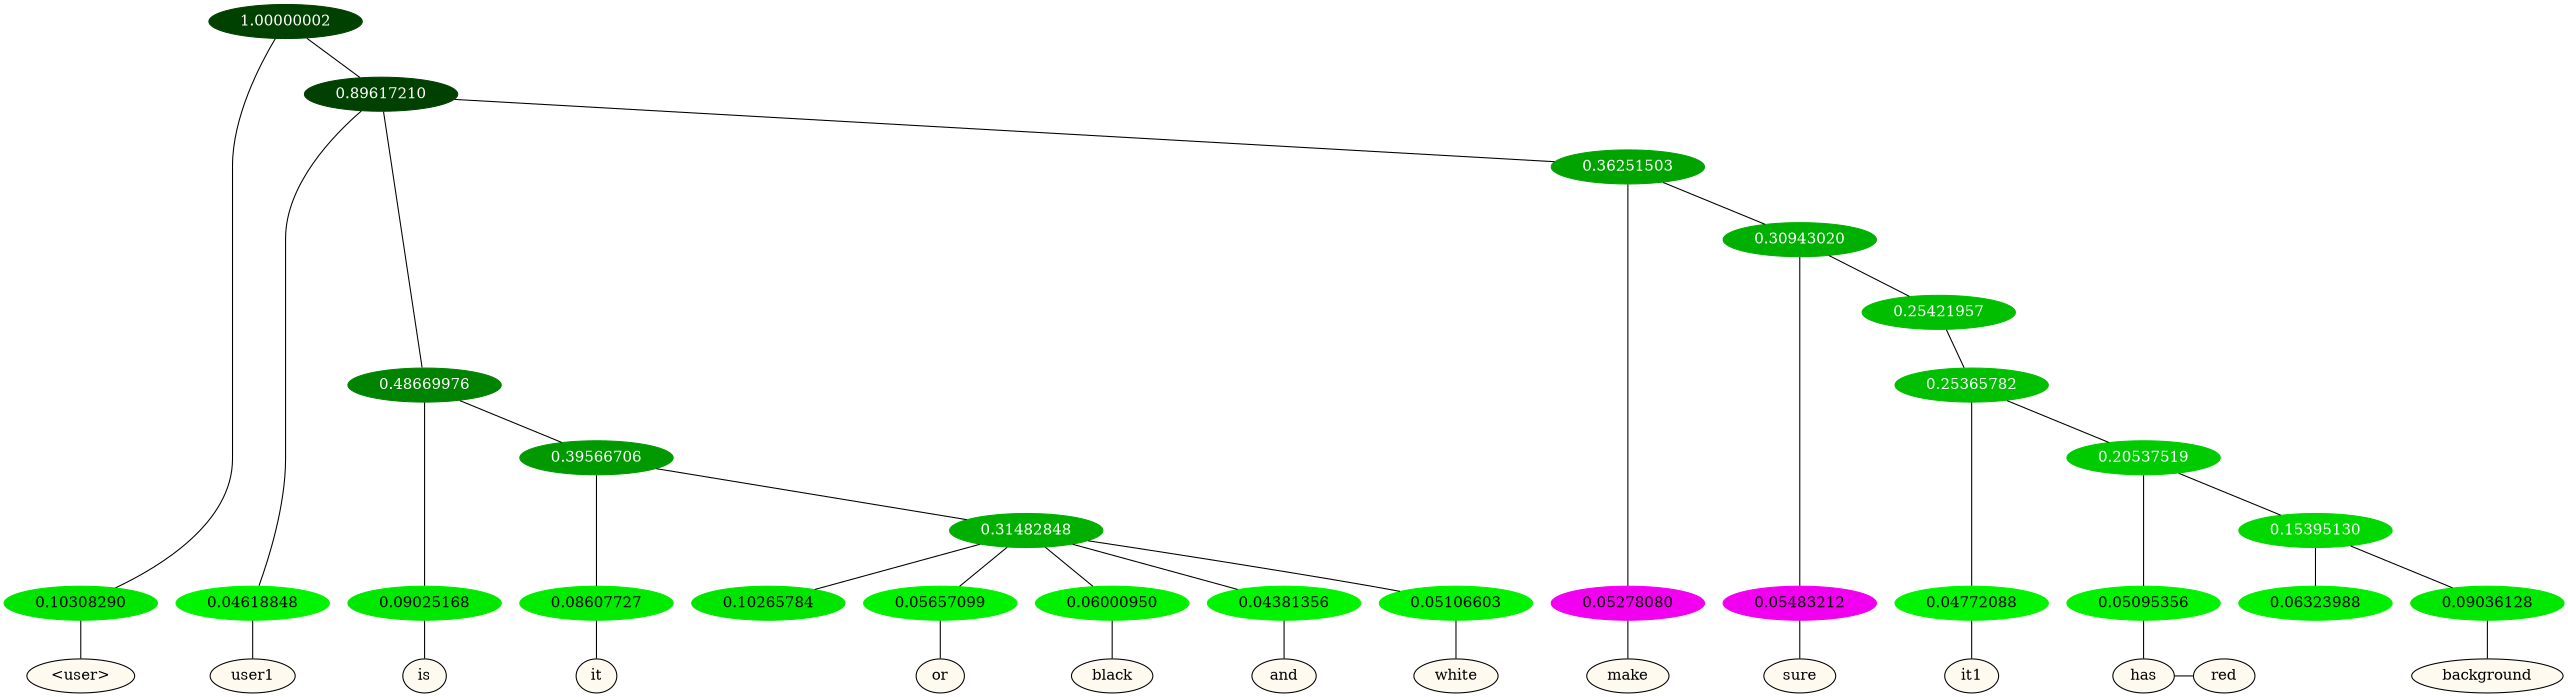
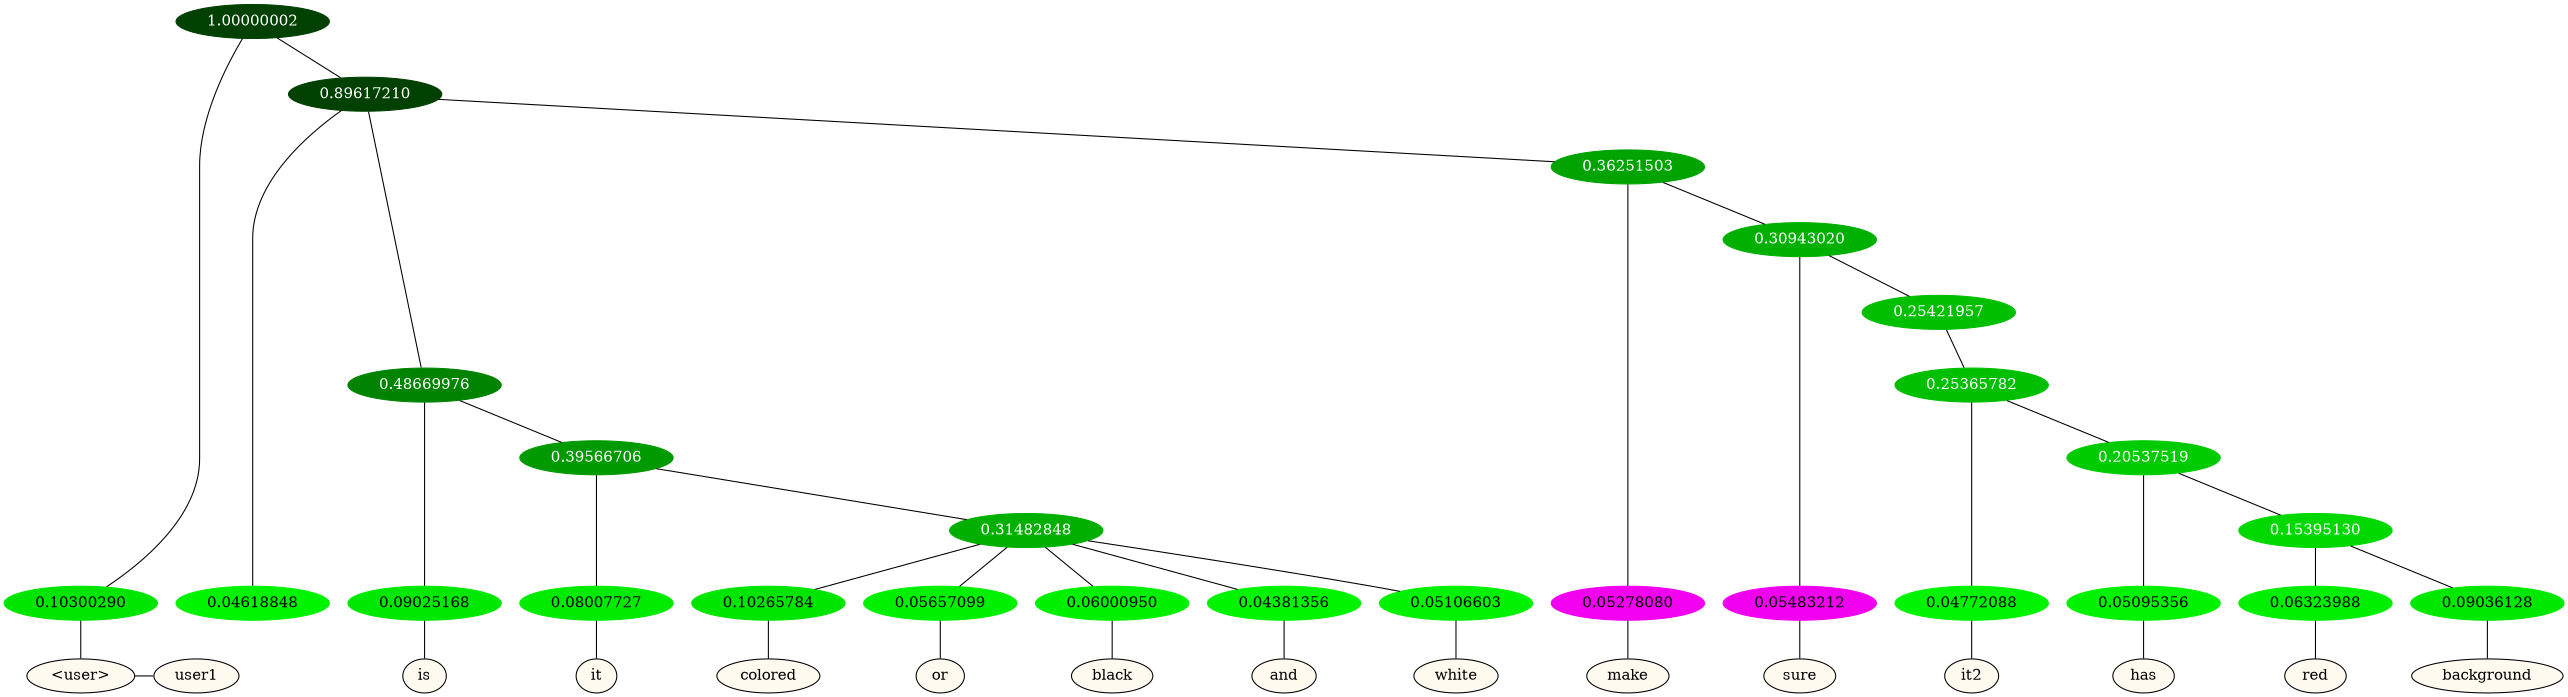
  graph {
    node [color=black format=png nodesep=0.001 ordering=out overlap_scaling=0.01 ranksep=0.001 style=filled]
    n1 [fillcolor=floralwhite height=0.15 label="\<user\>" style="filled,solid" width=0.15]
    n2 [fillcolor=floralwhite height=0.15 label=is style="filled,solid" width=0.15]
    n3 [fillcolor=floralwhite height=0.15 label=it style="filled,solid" width=0.15]
+   n4 [fillcolor=floralwhite height=0.15 label=colored style="filled,solid" width=0.15]
    n5 [fillcolor=floralwhite height=0.15 label=or style="filled,solid" width=0.15]
    n6 [fillcolor=floralwhite height=0.15 label=black style="filled,solid" width=0.15]
    n7 [fillcolor=floralwhite height=0.15 label=and style="filled,solid" width=0.15]
    n8 [fillcolor=floralwhite height=0.15 label=white style="filled,solid" width=0.15]
    n9 [fillcolor=floralwhite height=0.15 label=user1 style="filled,solid" width=0.15]
    n10 [fillcolor=floralwhite height=0.15 label=make style="filled,solid" width=0.15]
    n11 [fillcolor=floralwhite height=0.15 label=sure style="filled,solid" width=0.15]
-   n12 [fillcolor=floralwhite height=0.15 label=it1 style="filled,solid" width=0.15]
+   n12 [fillcolor=floralwhite height=0.15 label=it2 style="filled,solid" width=0.15]
    n13 [fillcolor=floralwhite height=0.15 label=has style="filled,solid" width=0.15]
    n14 [fillcolor=floralwhite height=0.15 label=red style="filled,solid" width=0.15]
    n15 [fillcolor=floralwhite height=0.15 label=background style="filled,solid" width=0.15]
-   n16 [color="0.334 1.000 0.897" fontcolor=black height=0.15 label=0.10308290 width=0.15]
+   n16 [color="0.334 1.000 0.897" fontcolor=black height=0.15 label=0.10300290 width=0.15]
    n17 [color="0.334 1.000 0.910" fontcolor=black height=0.15 label=0.09025168 width=0.15]
-   n18 [color="0.334 1.000 0.920" fontcolor=black height=0.15 label=0.08607727 width=0.15]
+   n18 [color="0.334 1.000 0.920" fontcolor=black height=0.15 label=0.08007727 width=0.15]
    n19 [color="0.334 1.000 0.897" fontcolor=black height=0.15 label=0.10265784 width=0.15]
    n20 [color="0.334 1.000 0.943" fontcolor=black height=0.15 label=0.05657099 width=0.15]
    n21 [color="0.334 1.000 0.940" fontcolor=black height=0.15 label=0.06000950 width=0.15]
    n22 [color="0.334 1.000 0.956" fontcolor=black height=0.15 label=0.04381356 width=0.15]
    n23 [color="0.334 1.000 0.949" fontcolor=black height=0.15 label=0.05106603 width=0.15]
    n24 [color="0.334 1.000 0.954" fontcolor=black height=0.15 label=0.04618848 width=0.15]
    n25 [color="0.835 1.000 0.947" fontcolor=black height=0.15 label=0.05278080 width=0.15]
    n26 [color="0.835 1.000 0.945" fontcolor=black height=0.15 label=0.05483212 width=0.15]
    n27 [color="0.334 1.000 0.952" fontcolor=black height=0.15 label=0.04772088 width=0.15]
    n28 [color="0.334 1.000 0.949" fontcolor=black height=0.15 label=0.05095356 width=0.15]
    n29 [color="0.334 1.000 0.937" fontcolor=black height=0.15 label=0.06323988 width=0.15]
    n30 [color="0.334 1.000 0.910" fontcolor=black height=0.15 label=0.09036128 width=0.15]
    n31 [color="0.334 1.000 0.250" fontcolor=grey99 height=0.15 label=1.00000002 width=0.15]
    n32 [color="0.334 1.000 0.250" fontcolor=grey99 height=0.15 label=0.89617210 width=0.15]
    n33 [color="0.334 1.000 0.513" fontcolor=grey99 height=0.15 label=0.48669976 width=0.15]
    n34 [color="0.334 1.000 0.637" fontcolor=grey99 height=0.15 label=0.36251503 width=0.15]
    n35 [color="0.334 1.000 0.604" fontcolor=grey99 height=0.15 label=0.39566706 width=0.15]
    n36 [color="0.334 1.000 0.691" fontcolor=grey99 height=0.15 label=0.30943020 width=0.15]
    n37 [color="0.334 1.000 0.685" fontcolor=grey99 height=0.15 label=0.31482848 width=0.15]
    n38 [color="0.334 1.000 0.746" fontcolor=grey99 height=0.15 label=0.25421957 width=0.15]
    n39 [color="0.334 1.000 0.746" fontcolor=grey99 height=0.15 label=0.25365782 width=0.15]
    n40 [color="0.334 1.000 0.795" fontcolor=grey99 height=0.15 label=0.20537519 width=0.15]
    n41 [color="0.334 1.000 0.846" fontcolor=grey99 height=0.15 label=0.15395130 width=0.15]
    subgraph sub_1 {
      rank=same
      n1
      n2
      n3
+     n4
      n5
      n6
      n7
      n8
      n9
      n10
      n11
      n12
      n13
      n14
      n15
    }
    subgraph sub_2 {
      rank=same
      n16
      n17
      n18
      n19
      n20
      n21
      n22
      n23
      n24
      n25
      n26
      n27
      n28
      n29
      n30
    }
    n16 -- n1
    n17 -- n2
    n18 -- n3
+   n19 -- n4
    n20 -- n5
    n21 -- n6
    n22 -- n7
    n23 -- n8
-   n24 -- n9
+   n1 -- n9
    n25 -- n10
    n26 -- n11
    n27 -- n12
    n28 -- n13
-   n13 -- n14
+   n29 -- n14
    n30 -- n15
    n31 -- n16
    n31 -- n32
    n32 -- n24
    n32 -- n33
    n32 -- n34
    n33 -- n17
    n33 -- n35
    n34 -- n25
    n34 -- n36
    n35 -- n18
    n35 -- n37
    n36 -- n26
    n36 -- n38
    n37 -- n19
    n37 -- n20
    n37 -- n21
    n37 -- n22
    n37 -- n23
    n38 -- n39
    n39 -- n27
    n39 -- n40
    n40 -- n28
    n40 -- n41
    n41 -- n29
    n41 -- n30
  }
